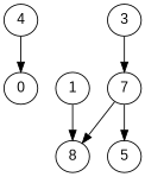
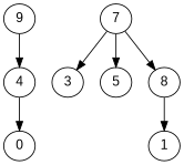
  digraph {
    fontname="Liberation Sans"
    splines=true
    node [fontname="Liberation Sans" shape=ellipse]
    edge [fontname="Liberation Sans"]
    n1 [height=0.3 label=0 width=0.3]
    n2 [height=0.3 label=1 width=0.3]
    n3 [height=0.3 label=3 width=0.3]
    n4 [height=0.3 label=4 width=0.3]
    n5 [height=0.3 label=5 width=0.3]
    n6 [height=0.3 label=7 width=0.3]
    n7 [height=0.3 label=8 width=0.3]
+   n8 [height=0.3 label=9 width=0.3]
    n4 -> n1
-   n3 -> n6
+   n6 -> n3
    n6 -> n5
    n6 -> n7
-   n2 -> n7
+   n7 -> n2
+   n8 -> n4
  }
